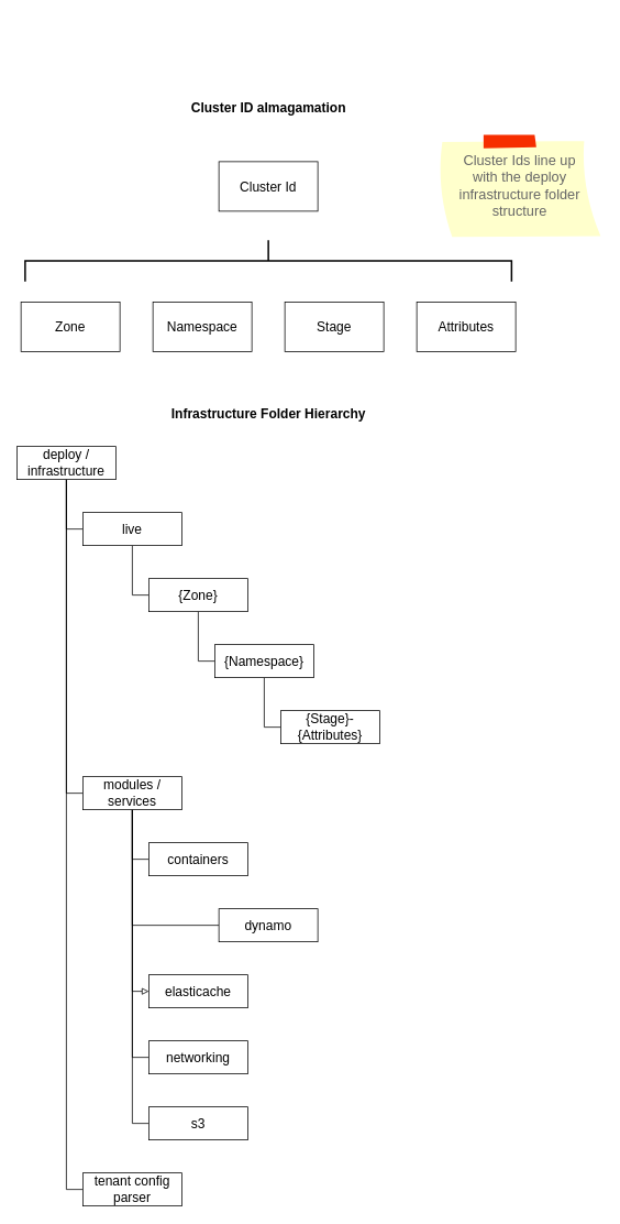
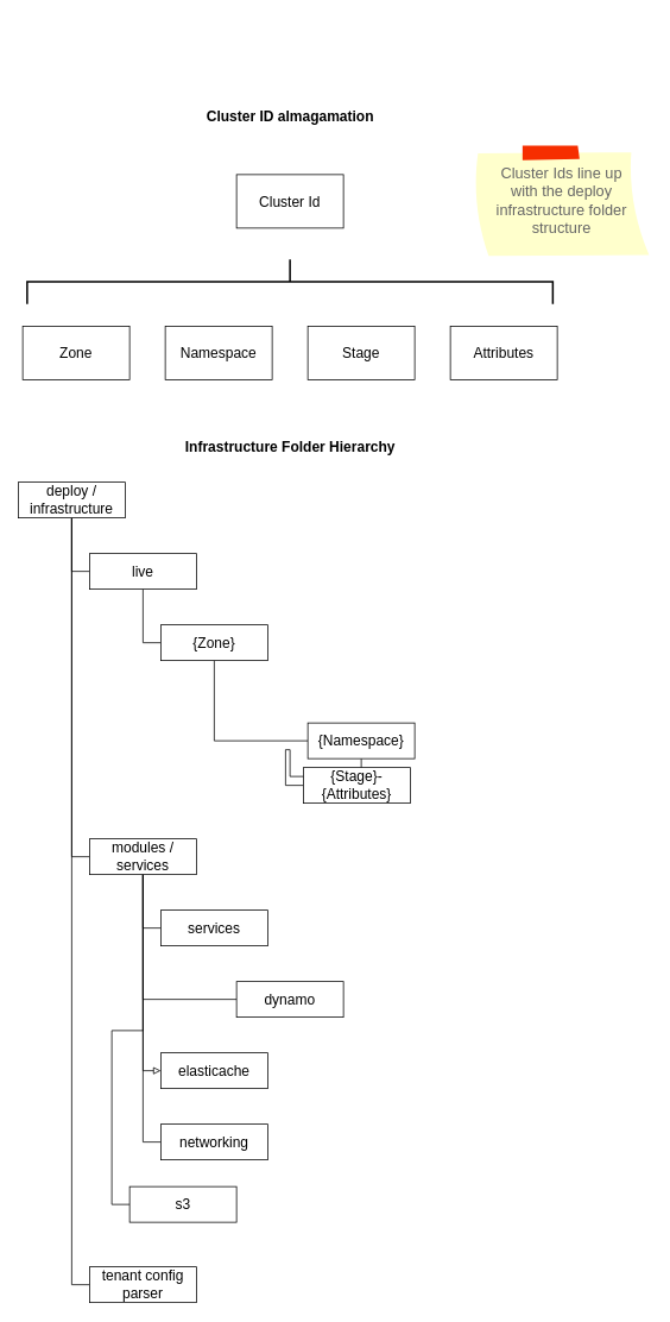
  <mxCell id="0" />
  <mxCell id="1" parent="0" />
  <mxCell id="2" value="Zone" style="rounded=0;whiteSpace=wrap;html=1;fontSize=16;" parent="1" vertex="1"><mxGeometry x="25" y="365" width="120" height="60" as="geometry" /></mxCell>
  <mxCell id="3" value="Namespace" style="rounded=0;whiteSpace=wrap;html=1;fontSize=16;" parent="1" vertex="1"><mxGeometry x="185" y="365" width="120" height="60" as="geometry" /></mxCell>
  <mxCell id="4" value="Stage" style="rounded=0;whiteSpace=wrap;html=1;fontSize=16;" parent="1" vertex="1"><mxGeometry x="345" y="365" width="120" height="60" as="geometry" /></mxCell>
  <mxCell id="5" value="Attributes" style="rounded=0;whiteSpace=wrap;html=1;fontSize=16;" parent="1" vertex="1"><mxGeometry x="505" y="365" width="120" height="60" as="geometry" /></mxCell>
  <mxCell id="6" value="" style="strokeWidth=2;html=1;shape=mxgraph.flowchart.annotation_2;align=left;labelPosition=right;pointerEvents=1;fontSize=16;rotation=90;" parent="1" vertex="1"><mxGeometry x="300" y="20" width="50" height="590" as="geometry" /></mxCell>
  <mxCell id="7" value="Cluster Id" style="rounded=0;whiteSpace=wrap;html=1;fontSize=16;" parent="1" vertex="1"><mxGeometry x="265" y="195" width="120" height="60" as="geometry" /></mxCell>
  <mxCell id="8" value="Cluster ID almagamation" style="text;html=1;resizable=0;autosize=1;align=center;verticalAlign=middle;points=[];fillColor=none;strokeColor=none;rounded=0;fontSize=16;fontStyle=1" parent="1" vertex="1"><mxGeometry x="225" y="120" width="200" height="20" as="geometry" /></mxCell>
  <mxCell id="9" value="Infrastructure Folder Hierarchy" style="text;html=1;resizable=0;autosize=1;align=center;verticalAlign=middle;points=[];fillColor=none;strokeColor=none;rounded=0;fontSize=16;fontStyle=1" parent="1" vertex="1"><mxGeometry x="200" y="490" width="250" height="20" as="geometry" /></mxCell>
  <mxCell id="10" style="edgeStyle=orthogonalEdgeStyle;rounded=0;orthogonalLoop=1;jettySize=auto;html=1;exitX=0.5;exitY=1;exitDx=0;exitDy=0;entryX=0;entryY=0.5;entryDx=0;entryDy=0;fontSize=16;endArrow=none;endFill=0;" parent="1" source="13" target="15" edge="1"><mxGeometry relative="1" as="geometry" /></mxCell>
  <mxCell id="11" style="edgeStyle=orthogonalEdgeStyle;rounded=0;orthogonalLoop=1;jettySize=auto;html=1;entryX=0;entryY=0.5;entryDx=0;entryDy=0;fontSize=16;endArrow=none;endFill=0;" parent="1" source="13" target="26" edge="1"><mxGeometry relative="1" as="geometry" /></mxCell>
  <mxCell id="12" style="edgeStyle=orthogonalEdgeStyle;rounded=0;orthogonalLoop=1;jettySize=auto;html=1;exitX=0.5;exitY=1;exitDx=0;exitDy=0;entryX=0;entryY=0.5;entryDx=0;entryDy=0;fontSize=16;endArrow=none;endFill=0;" parent="1" source="13" target="32" edge="1"><mxGeometry relative="1" as="geometry" /></mxCell>
  <mxCell id="13" value="deploy / infrastructure" style="rounded=0;whiteSpace=wrap;html=1;fontSize=16;align=center;" parent="1" vertex="1"><mxGeometry x="20" y="540" width="120" height="40" as="geometry" /></mxCell>
  <mxCell id="14" style="edgeStyle=orthogonalEdgeStyle;rounded=0;orthogonalLoop=1;jettySize=auto;html=1;exitX=0.5;exitY=1;exitDx=0;exitDy=0;entryX=0;entryY=0.5;entryDx=0;entryDy=0;fontSize=16;endArrow=none;endFill=0;" parent="1" source="15" target="17" edge="1"><mxGeometry relative="1" as="geometry" /></mxCell>
  <mxCell id="15" value="live" style="rounded=0;whiteSpace=wrap;html=1;fontSize=16;align=center;" parent="1" vertex="1"><mxGeometry x="100" y="620" width="120" height="40" as="geometry" /></mxCell>
  <mxCell id="16" style="edgeStyle=orthogonalEdgeStyle;rounded=0;orthogonalLoop=1;jettySize=auto;html=1;exitX=0.5;exitY=1;exitDx=0;exitDy=0;entryX=0;entryY=0.5;entryDx=0;entryDy=0;fontSize=16;endArrow=none;endFill=0;" parent="1" source="17" target="19" edge="1"><mxGeometry relative="1" as="geometry" /></mxCell>
  <mxCell id="17" value="{Zone}" style="rounded=0;whiteSpace=wrap;html=1;fontSize=16;align=center;" parent="1" vertex="1"><mxGeometry x="180" y="700" width="120" height="40" as="geometry" /></mxCell>
  <mxCell id="18" style="edgeStyle=orthogonalEdgeStyle;rounded=0;orthogonalLoop=1;jettySize=auto;html=1;exitX=0.5;exitY=1;exitDx=0;exitDy=0;entryX=0;entryY=0.5;entryDx=0;entryDy=0;fontSize=16;endArrow=none;endFill=0;" parent="1" source="19" target="20" edge="1"><mxGeometry relative="1" as="geometry" /></mxCell>
- <mxCell id="19" value="{Namespace}" style="rounded=0;whiteSpace=wrap;html=1;fontSize=16;align=center;" parent="1" vertex="1"><mxGeometry x="260" y="780" width="120" height="40" as="geometry" /></mxCell>
+ <mxCell id="19" value="{Namespace}" style="rounded=0;whiteSpace=wrap;html=1;fontSize=16;align=center;" parent="1" vertex="1"><mxGeometry x="345" y="810" width="120" height="40" as="geometry" /></mxCell>
  <mxCell id="20" value="{Stage}-{Attributes}" style="rounded=0;whiteSpace=wrap;html=1;fontSize=16;align=center;" parent="1" vertex="1"><mxGeometry x="340" y="860" width="120" height="40" as="geometry" /></mxCell>
  <mxCell id="21" style="edgeStyle=orthogonalEdgeStyle;rounded=0;orthogonalLoop=1;jettySize=auto;html=1;exitX=0.5;exitY=1;exitDx=0;exitDy=0;entryX=0;entryY=0.5;entryDx=0;entryDy=0;fontSize=16;endArrow=none;endFill=0;" parent="1" source="26" target="27" edge="1"><mxGeometry relative="1" as="geometry" /></mxCell>
  <mxCell id="22" style="edgeStyle=orthogonalEdgeStyle;rounded=0;orthogonalLoop=1;jettySize=auto;html=1;exitX=0.5;exitY=1;exitDx=0;exitDy=0;entryX=0;entryY=0.5;entryDx=0;entryDy=0;fontSize=16;endArrow=none;endFill=0;" parent="1" source="26" target="28" edge="1"><mxGeometry relative="1" as="geometry" /></mxCell>
  <mxCell id="23" style="edgeStyle=orthogonalEdgeStyle;rounded=0;orthogonalLoop=1;jettySize=auto;html=1;exitX=0.5;exitY=1;exitDx=0;exitDy=0;entryX=0;entryY=0.5;entryDx=0;entryDy=0;fontSize=16;endArrow=block;endFill=0;" parent="1" source="26" target="29" edge="1"><mxGeometry relative="1" as="geometry" /></mxCell>
  <mxCell id="24" style="edgeStyle=orthogonalEdgeStyle;rounded=0;orthogonalLoop=1;jettySize=auto;html=1;exitX=0.5;exitY=1;exitDx=0;exitDy=0;entryX=0;entryY=0.5;entryDx=0;entryDy=0;fontSize=16;endArrow=none;endFill=0;" parent="1" source="26" target="30" edge="1"><mxGeometry relative="1" as="geometry" /></mxCell>
  <mxCell id="25" style="edgeStyle=orthogonalEdgeStyle;rounded=0;orthogonalLoop=1;jettySize=auto;html=1;exitX=0.5;exitY=1;exitDx=0;exitDy=0;entryX=0;entryY=0.5;entryDx=0;entryDy=0;fontSize=16;endArrow=none;endFill=0;" parent="1" source="26" target="31" edge="1"><mxGeometry relative="1" as="geometry" /></mxCell>
  <mxCell id="26" value="modules / services" style="rounded=0;whiteSpace=wrap;html=1;fontSize=16;align=center;" parent="1" vertex="1"><mxGeometry x="100" y="940" width="120" height="40" as="geometry" /></mxCell>
- <mxCell id="27" value="containers" style="rounded=0;whiteSpace=wrap;html=1;fontSize=16;align=center;" parent="1" vertex="1"><mxGeometry x="180" y="1020" width="120" height="40" as="geometry" /></mxCell>
+ <mxCell id="27" value="services" style="rounded=0;whiteSpace=wrap;html=1;fontSize=16;align=center;" parent="1" vertex="1"><mxGeometry x="180" y="1020" width="120" height="40" as="geometry" /></mxCell>
  <mxCell id="28" value="dynamo" style="rounded=0;whiteSpace=wrap;html=1;fontSize=16;align=center;" parent="1" vertex="1"><mxGeometry x="265" y="1100" width="120" height="40" as="geometry" /></mxCell>
  <mxCell id="29" value="elasticache" style="rounded=0;whiteSpace=wrap;html=1;fontSize=16;align=center;" parent="1" vertex="1"><mxGeometry x="180" y="1180" width="120" height="40" as="geometry" /></mxCell>
  <mxCell id="30" value="networking" style="rounded=0;whiteSpace=wrap;html=1;fontSize=16;align=center;" parent="1" vertex="1"><mxGeometry x="180" y="1260" width="120" height="40" as="geometry" /></mxCell>
- <mxCell id="31" value="s3" style="rounded=0;whiteSpace=wrap;html=1;fontSize=16;align=center;" parent="1" vertex="1"><mxGeometry x="180" y="1340" width="120" height="40" as="geometry" /></mxCell>
+ <mxCell id="31" value="s3" style="rounded=0;whiteSpace=wrap;html=1;fontSize=16;align=center;" parent="1" vertex="1"><mxGeometry x="145" y="1330" width="120" height="40" as="geometry" /></mxCell>
  <mxCell id="32" value="tenant config parser" style="rounded=0;whiteSpace=wrap;html=1;fontSize=16;align=center;" parent="1" vertex="1"><mxGeometry x="100" y="1420" width="120" height="40" as="geometry" /></mxCell>
  <mxCell id="33" value="Cluster Ids line up&lt;br&gt;with the deploy&lt;br&gt;infrastructure folder structure" style="strokeWidth=1;shadow=0;dashed=0;align=center;html=1;shape=mxgraph.mockup.text.stickyNote2;fontColor=#666666;mainText=;fontSize=17;whiteSpace=wrap;fillColor=#ffffcc;strokeColor=#F62E00;" vertex="1" parent="1"><mxGeometry x="530" y="162.5" width="200" height="125" as="geometry" /></mxCell>
